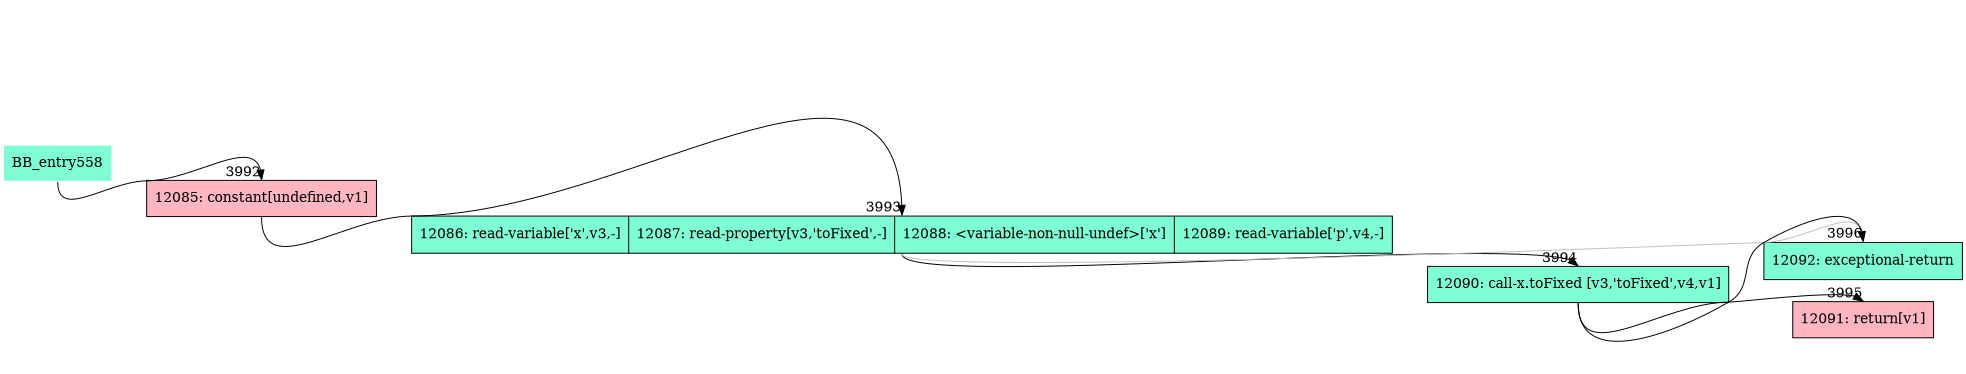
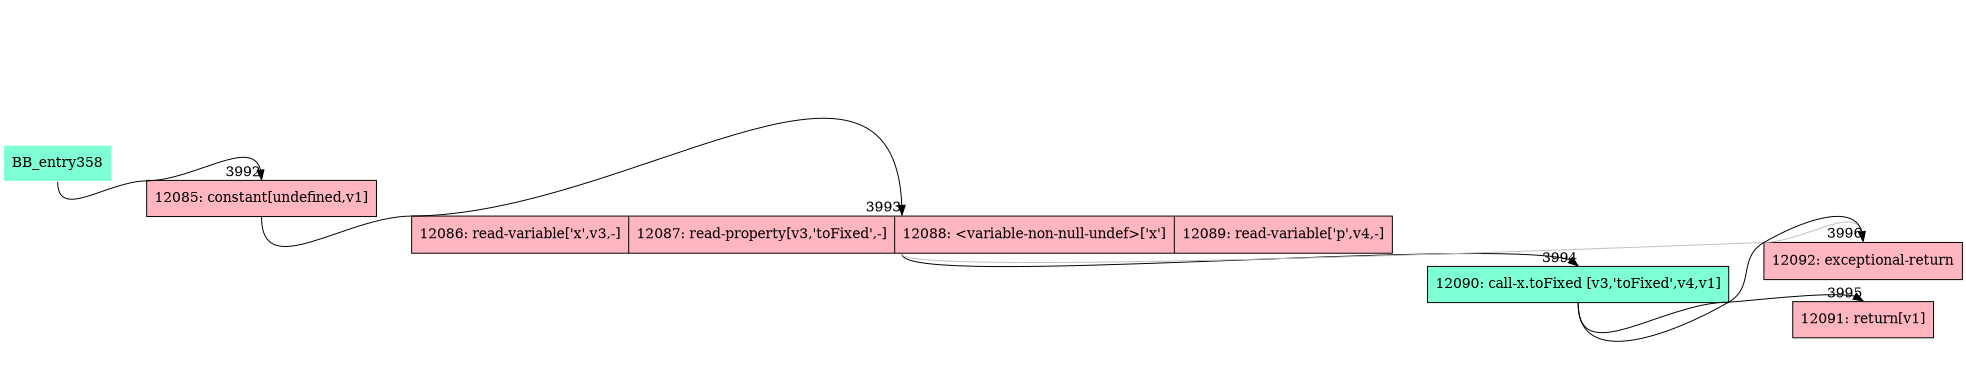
  digraph {
    rankdir=LR
    node [fillcolor=aquamarine shape=record style=filled]
    edge [headport=n tailport=s]
-   BB_entry358 [shape=none label=BB_entry558]
+   BB_entry358 [shape=none]
    n2 [fillcolor=lightpink label="{12085: constant[undefined,v1]}"]
-   n3 [label="{12086: read-variable['x',v3,-]|12087: read-property[v3,'toFixed',-]|12088: \<variable-non-null-undef\>['x']|12089: read-variable['p',v4,-]}"]
+   n3 [fillcolor=lightpink label="{12086: read-variable['x',v3,-]|12087: read-property[v3,'toFixed',-]|12088: \<variable-non-null-undef\>['x']|12089: read-variable['p',v4,-]}"]
    n4 [label="{12090: call-x.toFixed [v3,'toFixed',v4,v1]}"]
-   n5 [label="{12092: exceptional-return}"]
+   n5 [fillcolor=lightpink label="{12092: exceptional-return}"]
    n6 [fillcolor=lightpink label="{12091: return[v1]}"]
    BB_entry358 -> n2 [headlabel="    3992"]
    n2 -> n3 [headlabel="      3993"]
    n3 -> n4 [headlabel="      3994"]
    n3 -> n5 [color=gray headlabel="      3996"]
    n4 -> n5 [color=black]
    n4 -> n6 [headlabel="      3995"]
  }
